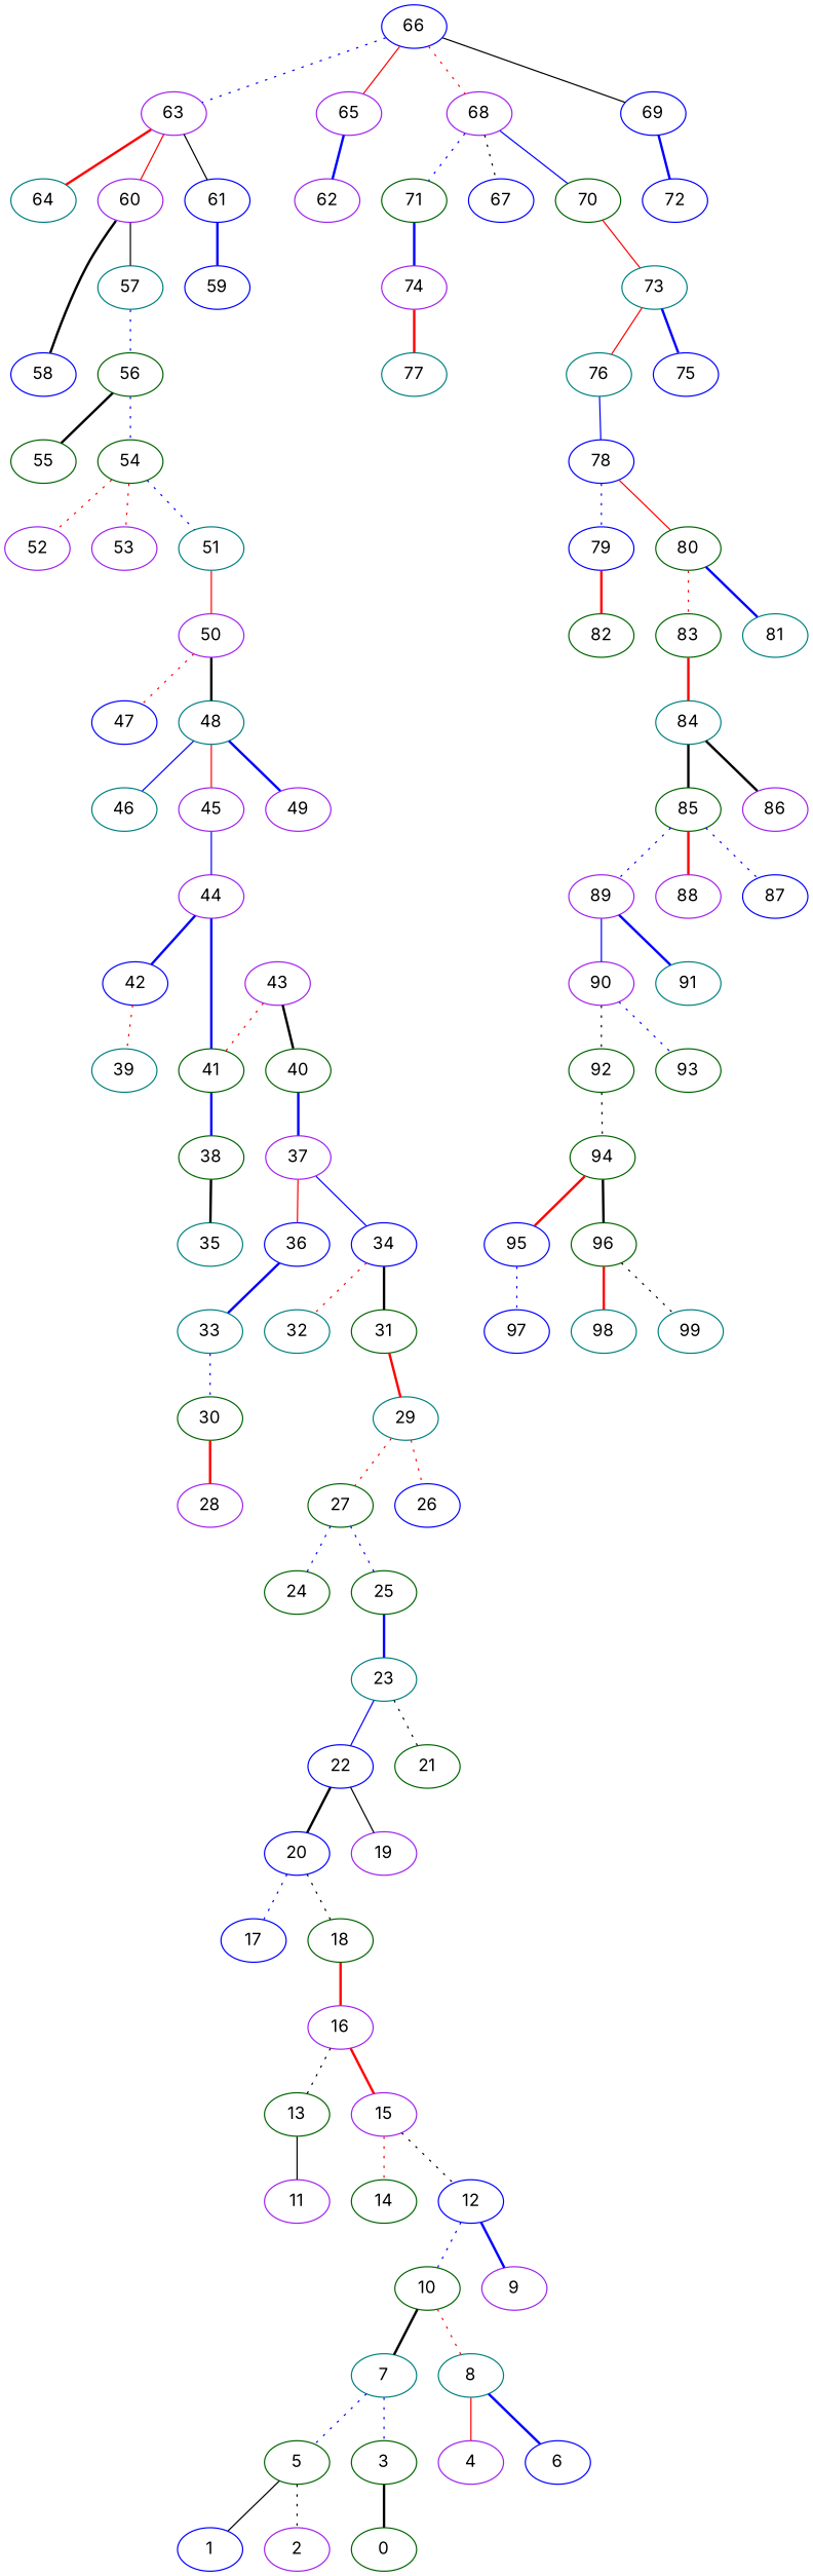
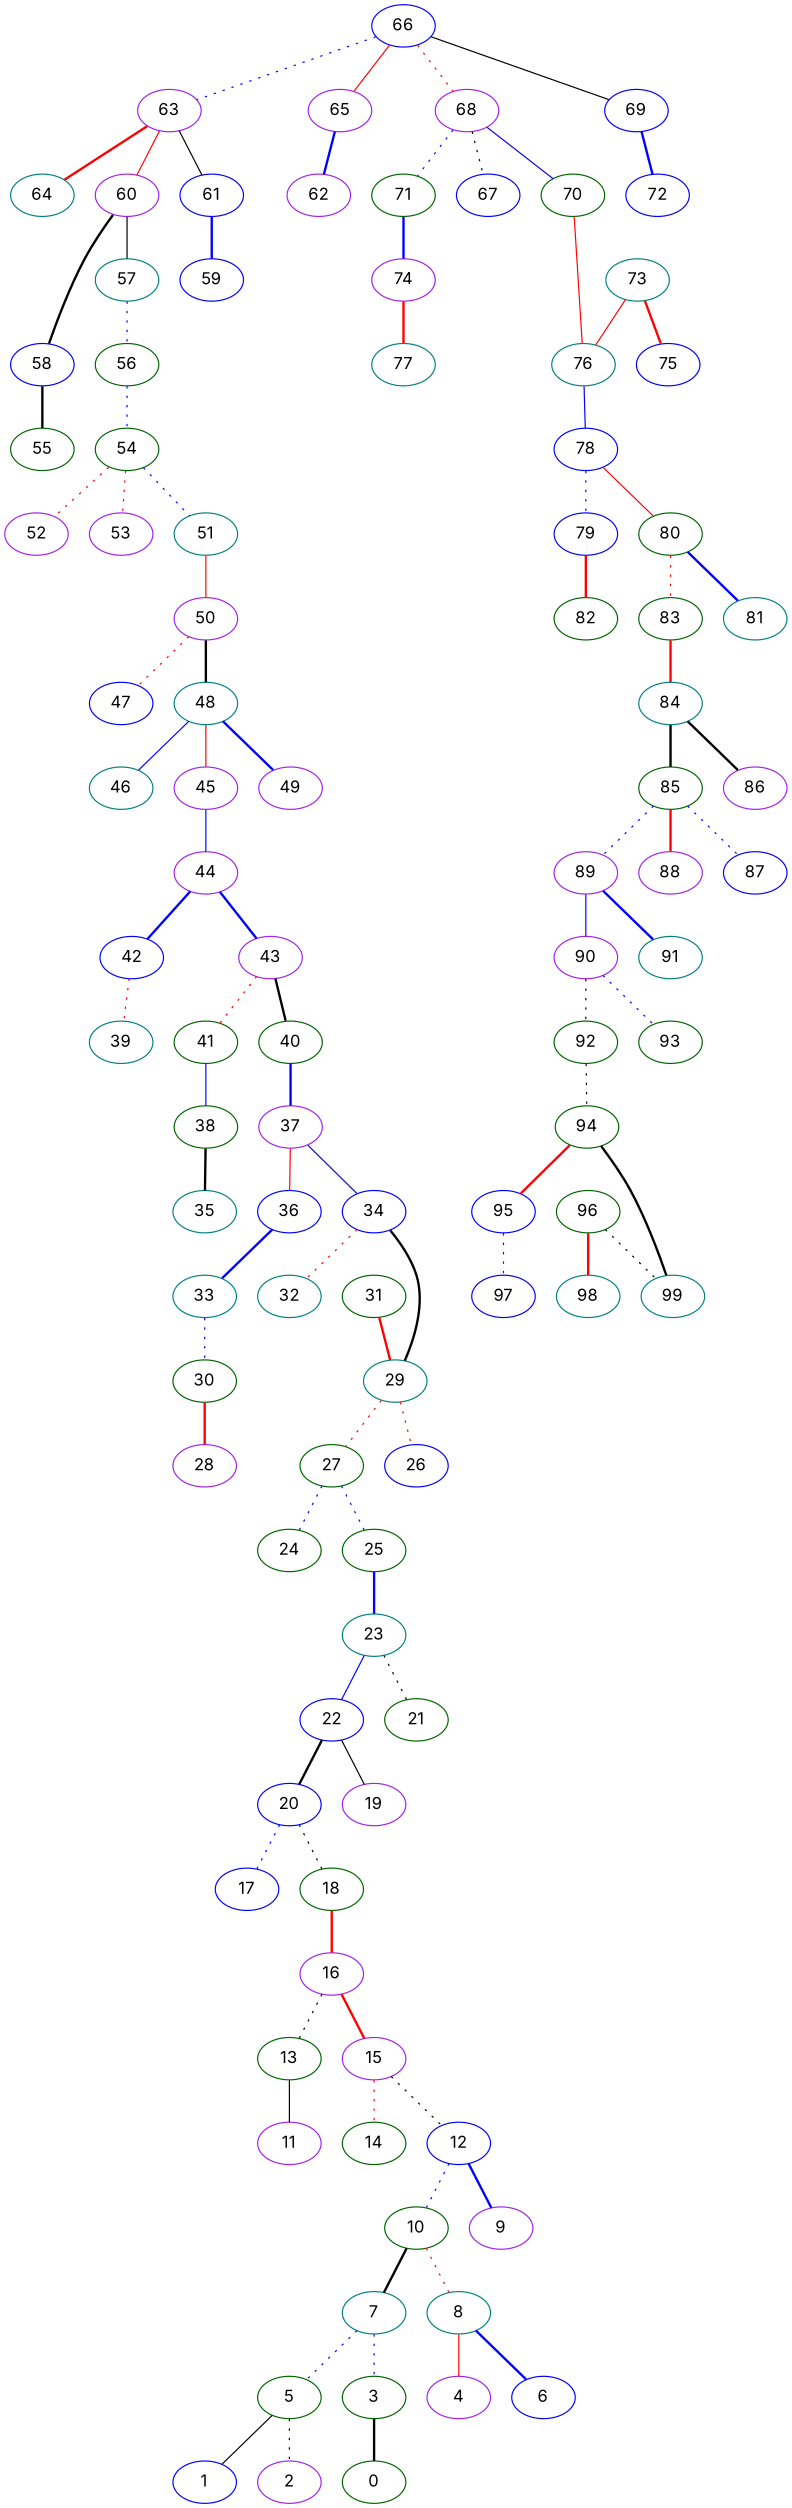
  graph {
    fontname=Inter
    node [color=darkgreen fontname=Inter]
    edge [color=blue fontname=Inter style=bold]
    79 [color=blue]
    82
    1 [color=blue]
    5
    2 [color=purple]
    37 [color=purple]
    36 [color=blue]
    34 [color=blue]
    33 [color=teal]
    32 [color=teal]
    31
    27
    24
    25
    23 [color=teal]
    30
    28 [color=purple]
    90 [color=purple]
    92
    93
    94
    95 [color=blue]
    96
    11 [color=purple]
    13
    7 [color=teal]
    3
    0
    66 [color=blue]
    63 [color=purple]
    65 [color=purple]
    68 [color=purple]
    69 [color=blue]
    64 [color=teal]
    60 [color=purple]
    61 [color=blue]
    62 [color=purple]
    71
    67 [color=blue]
    70
    72 [color=blue]
    84 [color=teal]
    85
    86 [color=purple]
    89 [color=purple]
    88 [color=purple]
    87 [color=blue]
    58 [color=blue]
    57 [color=teal]
    59 [color=blue]
    40
    16 [color=purple]
    15 [color=purple]
    14
    12 [color=blue]
    42 [color=blue]
    39 [color=teal]
    97 [color=blue]
    98 [color=teal]
    99 [color=teal]
    22 [color=blue]
    20 [color=blue]
    19 [color=purple]
    17 [color=blue]
    18
    50 [color=purple]
    47 [color=blue]
    48 [color=teal]
    46 [color=teal]
    45 [color=purple]
    49 [color=purple]
    74 [color=purple]
    73 [color=teal]
    91 [color=teal]
    83
    41
    38
    35 [color=teal]
    77 [color=teal]
    10
    9 [color=purple]
    8 [color=teal]
    4 [color=purple]
    6 [color=blue]
    78 [color=blue]
    80
    81 [color=teal]
    56
    55
    54
    52 [color=purple]
    53 [color=purple]
    51 [color=teal]
    44 [color=purple]
    43 [color=purple]
    21
    76 [color=teal]
    75 [color=blue]
    29 [color=teal]
    26 [color=blue]
    79 -- 82 [color=red]
    5 -- 1 [color=black style=solid]
    5 -- 2 [color=black style=dotted]
    37 -- 36 [color=red style=solid]
    37 -- 34 [style=solid]
    36 -- 33
    34 -- 32 [color=red style=dotted]
-   34 -- 31 [color=black]
+   34 -- 29 [color=black]
    33 -- 30 [style=dotted]
    31 -- 29 [color=red]
    27 -- 24 [style=dotted]
    27 -- 25 [style=dotted]
    25 -- 23
    23 -- 22 [style=solid]
    23 -- 21 [color=black style=dotted]
    30 -- 28 [color=red]
    90 -- 92 [color=black style=dotted]
    90 -- 93 [style=dotted]
    92 -- 94 [color=black style=dotted]
    94 -- 95 [color=red]
-   94 -- 96 [color=black]
+   94 -- 99 [color=black]
    95 -- 97 [style=dotted]
    96 -- 98 [color=red]
    96 -- 99 [color=black style=dotted]
    13 -- 11 [color=black style=solid]
    7 -- 5 [style=dotted]
    7 -- 3 [style=dotted]
    3 -- 0 [color=black]
    66 -- 63 [style=dotted]
    66 -- 65 [color=red style=solid]
    66 -- 68 [color=red style=dotted]
    66 -- 69 [color=black style=solid]
    63 -- 64 [color=red]
    63 -- 60 [color=red style=solid]
    63 -- 61 [color=black style=solid]
    65 -- 62
    68 -- 71 [style=dotted]
    68 -- 67 [color=black style=dotted]
    68 -- 70 [style=solid]
    69 -- 72
    60 -- 58 [color=black]
    60 -- 57 [color=black style=solid]
    61 -- 59
    71 -- 74
-   70 -- 73 [color=red style=solid]
+   70 -- 76 [color=red style=solid]
    84 -- 85 [color=black]
    84 -- 86 [color=black]
    85 -- 89 [style=dotted]
    85 -- 88 [color=red]
    85 -- 87 [style=dotted]
    89 -- 90 [style=solid]
    89 -- 91
    57 -- 56 [style=dotted]
    40 -- 37
    16 -- 13 [color=black style=dotted]
    16 -- 15 [color=red]
    15 -- 14 [color=red style=dotted]
    15 -- 12 [color=black style=dotted]
    12 -- 10 [style=dotted]
    12 -- 9
    42 -- 39 [color=red style=dotted]
    22 -- 20 [color=black]
    22 -- 19 [color=black style=solid]
    20 -- 17 [style=dotted]
    20 -- 18 [color=black style=dotted]
    18 -- 16 [color=red]
    50 -- 47 [color=red style=dotted]
    50 -- 48 [color=black]
    48 -- 46 [style=solid]
    48 -- 45 [color=red style=solid]
    48 -- 49
    45 -- 44 [style=solid]
    74 -- 77 [color=red]
    73 -- 76 [color=red style=solid]
-   73 -- 75
+   73 -- 75 [color=red]
    83 -- 84 [color=red]
-   41 -- 38
+   41 -- 38 [style=solid]
    38 -- 35 [color=black]
    10 -- 7 [color=black]
    10 -- 8 [color=red style=dotted]
    8 -- 4 [color=red style=solid]
    8 -- 6
    78 -- 79 [style=dotted]
    78 -- 80 [color=red style=solid]
    80 -- 83 [color=red style=dotted]
    80 -- 81
-   56 -- 55 [color=black]
+   58 -- 55 [color=black]
    56 -- 54 [style=dotted]
    54 -- 52 [color=red style=dotted]
    54 -- 53 [color=red style=dotted]
    54 -- 51 [style=dotted]
    51 -- 50 [color=red style=solid]
    44 -- 42
-   44 -- 41
+   44 -- 43
    43 -- 40 [color=black]
    43 -- 41 [color=red style=dotted]
    76 -- 78 [style=solid]
    29 -- 27 [color=red style=dotted]
    29 -- 26 [color=red style=dotted]
  }
